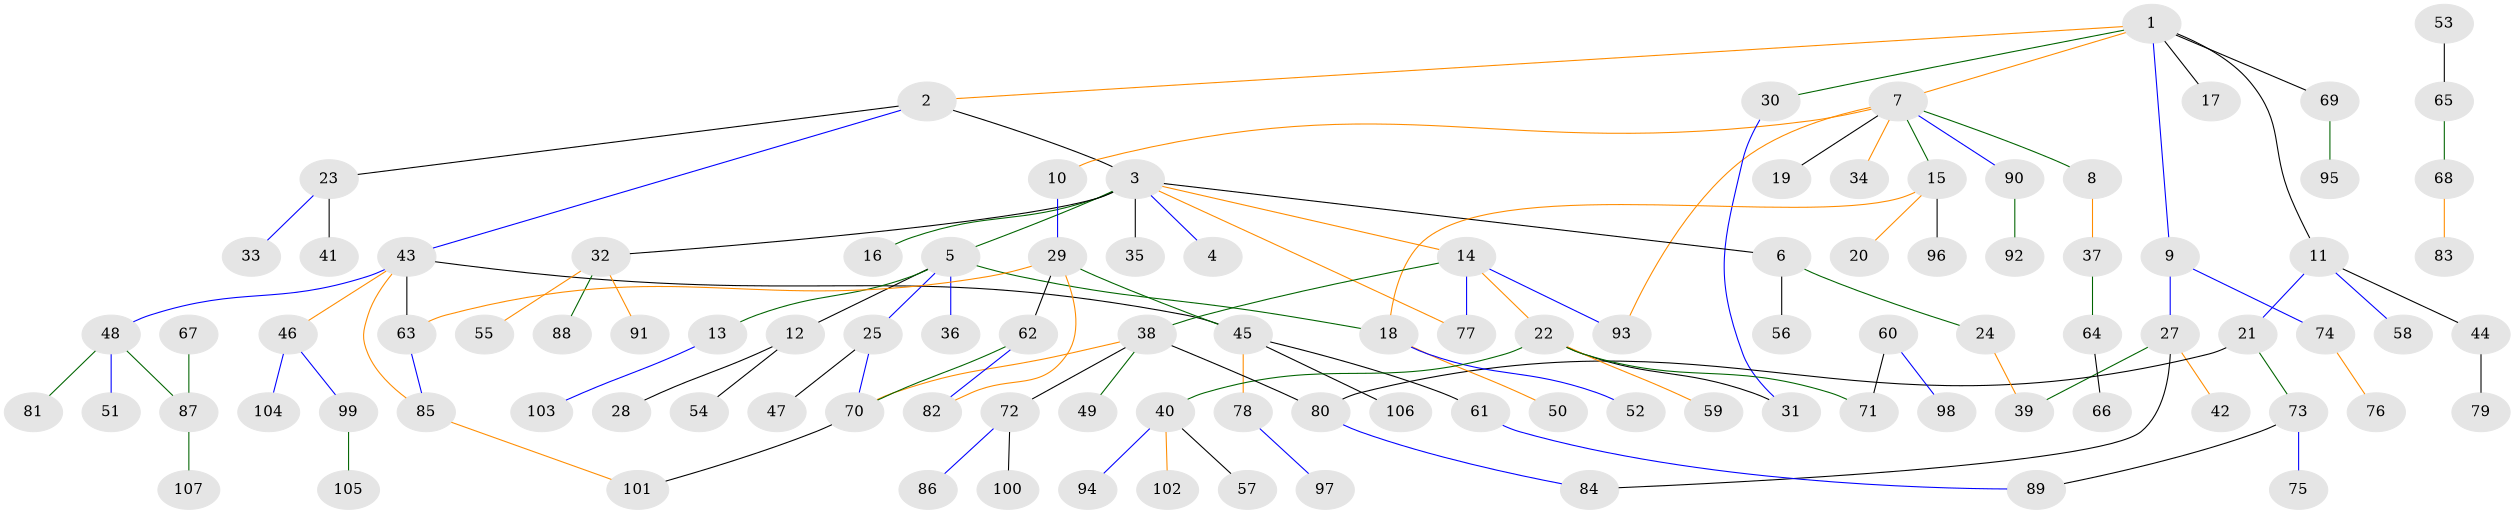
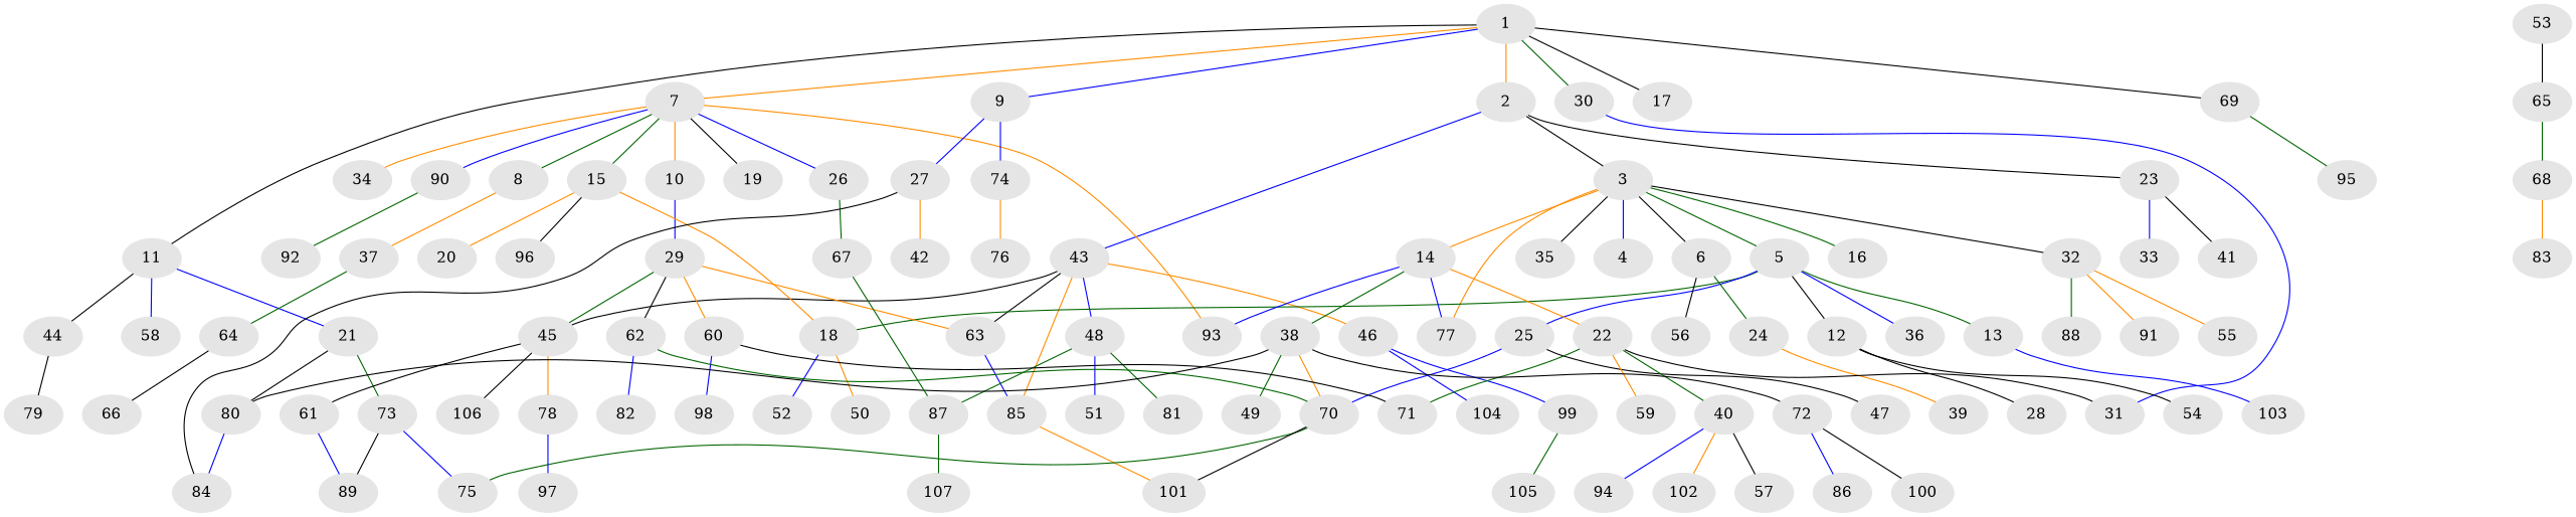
  graph {
    node [color=gray90 style=filled]
    edge [color=black]
    1
    2
    7
    9
    11
    17
    30
    69
    3
    23
    43
    8
    10
    15
    19
+   26
    34
    90
    93
    27
    74
    21
    44
    58
    31
    95
    4
    5
    6
    14
    16
    32
    35
    77
    33
    41
    45
    63
    46
    48
    85
    12
    13
    18
    25
    36
    24
    56
    22
    38
    55
    88
    91
    53
    65
    28
    54
    103
    50
    52
    47
    70
    39
    37
    29
    20
    96
    67
    92
    64
    42
    84
    76
    60
    62
    73
    80
    79
    40
    59
    71
    49
    72
    89
    75
    57
    94
    102
    101
    87
    61
    78
    106
    98
    82
    66
    86
    100
    99
    104
    51
    81
    97
    105
    107
    68
    83
    1 -- 2 [color=darkorange]
    1 -- 7 [color=darkorange]
    1 -- 9 [color=blue]
    1 -- 11
    1 -- 17
    1 -- 30 [color=darkgreen]
    1 -- 69
    2 -- 3
    2 -- 23
    2 -- 43 [color=blue]
    7 -- 8 [color=darkgreen]
    7 -- 10 [color=darkorange]
    7 -- 15 [color=darkgreen]
    7 -- 19
+   7 -- 26 [color=blue]
    7 -- 34 [color=darkorange]
    7 -- 90 [color=blue]
    7 -- 93 [color=darkorange]
    9 -- 27 [color=blue]
    9 -- 74 [color=blue]
    11 -- 21 [color=blue]
    11 -- 44
    11 -- 58 [color=blue]
    30 -- 31 [color=blue]
    69 -- 95 [color=darkgreen]
    3 -- 4 [color=blue]
    3 -- 5 [color=darkgreen]
    3 -- 6
    3 -- 14 [color=darkorange]
    3 -- 16 [color=darkgreen]
    3 -- 32
    3 -- 35
    3 -- 77 [color=darkorange]
    23 -- 33 [color=blue]
    23 -- 41
    43 -- 45
    43 -- 63
    43 -- 46 [color=darkorange]
    43 -- 48 [color=blue]
    43 -- 85 [color=darkorange]
    8 -- 37 [color=darkorange]
    10 -- 29 [color=blue]
    15 -- 18 [color=darkorange]
    15 -- 20 [color=darkorange]
    15 -- 96
+   26 -- 67 [color=darkgreen]
    90 -- 92 [color=darkgreen]
-   27 -- 39 [color=darkgreen]
    27 -- 42 [color=darkorange]
    27 -- 84
    74 -- 76 [color=darkorange]
    21 -- 73 [color=darkgreen]
    21 -- 80
    44 -- 79
    5 -- 12
    5 -- 13 [color=darkgreen]
    5 -- 18 [color=darkgreen]
    5 -- 25 [color=blue]
    5 -- 36 [color=blue]
    6 -- 24 [color=darkgreen]
    6 -- 56
    14 -- 93 [color=blue]
    14 -- 77 [color=blue]
    14 -- 22 [color=darkorange]
    14 -- 38 [color=darkgreen]
    32 -- 55 [color=darkorange]
    32 -- 88 [color=darkgreen]
    32 -- 91 [color=darkorange]
    45 -- 61
    45 -- 78 [color=darkorange]
    45 -- 106
    63 -- 85 [color=blue]
    46 -- 99 [color=blue]
    46 -- 104 [color=blue]
    48 -- 87 [color=darkgreen]
    48 -- 51 [color=blue]
    48 -- 81 [color=darkgreen]
    85 -- 101 [color=darkorange]
    12 -- 28
    12 -- 54
    13 -- 103 [color=blue]
    18 -- 50 [color=darkorange]
    18 -- 52 [color=blue]
    25 -- 47
    25 -- 70 [color=blue]
    24 -- 39 [color=darkorange]
    22 -- 31
    22 -- 40 [color=darkgreen]
    22 -- 59 [color=darkorange]
    22 -- 71 [color=darkgreen]
    38 -- 70 [color=darkorange]
    38 -- 80
    38 -- 49 [color=darkgreen]
    38 -- 72
    53 -- 65
    65 -- 68 [color=darkgreen]
+   70 -- 75 [color=darkgreen]
    70 -- 101
    37 -- 64 [color=darkgreen]
    29 -- 45 [color=darkgreen]
    29 -- 63 [color=darkorange]
-   29 -- 82 [color=darkorange]
+   29 -- 60 [color=darkorange]
    29 -- 62
    67 -- 87 [color=darkgreen]
    64 -- 66
    60 -- 71
    60 -- 98 [color=blue]
    62 -- 70 [color=darkgreen]
    62 -- 82 [color=blue]
    73 -- 89
    73 -- 75 [color=blue]
    80 -- 84 [color=blue]
    40 -- 57
    40 -- 94 [color=blue]
    40 -- 102 [color=darkorange]
    72 -- 86 [color=blue]
    72 -- 100
    87 -- 107 [color=darkgreen]
    61 -- 89 [color=blue]
    78 -- 97 [color=blue]
    99 -- 105 [color=darkgreen]
    68 -- 83 [color=darkorange]
  }
